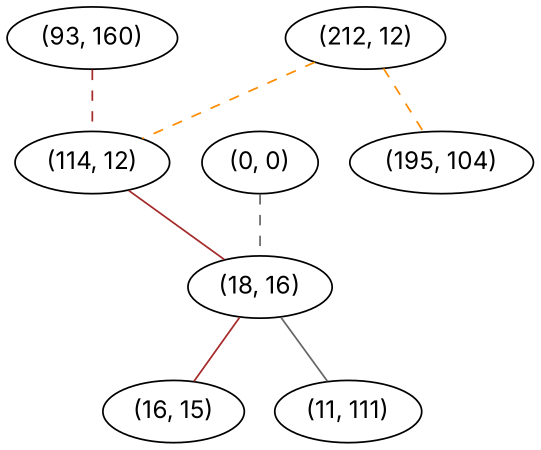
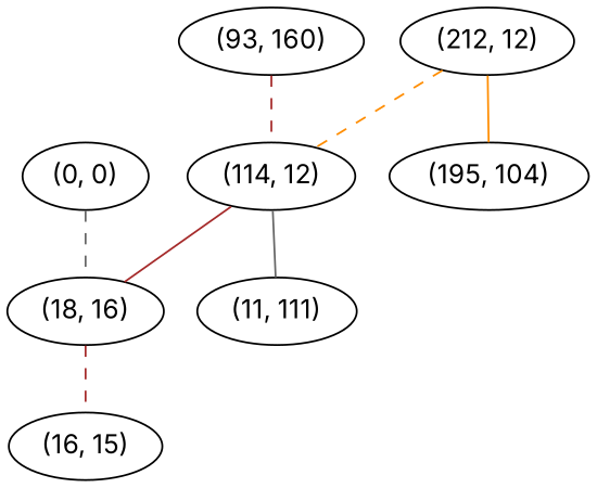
  graph {
    fontname=Inter
    node [fontname=Inter]
    edge [color=brown fontname=Inter style=dashed weight=1]
    n1 [label="(93, 160)"]
    "(114, 12)"
    "(18, 16)"
    "(212, 12)"
    "(195, 104)"
    "(16, 15)"
    "(11, 111)"
    "(0, 0)"
    n1 -- "(114, 12)"
    "(114, 12)" -- "(18, 16)" [style=solid]
-   "(18, 16)" -- "(16, 15)" [style=solid]
-   "(18, 16)" -- "(11, 111)" [color=gray40 style=solid]
+   "(18, 16)" -- "(16, 15)"
+   "(114, 12)" -- "(11, 111)" [color=gray40 style=solid]
    "(212, 12)" -- "(114, 12)" [color=darkorange]
-   "(212, 12)" -- "(195, 104)" [color=darkorange]
+   "(212, 12)" -- "(195, 104)" [color=darkorange style=solid]
    "(0, 0)" -- "(18, 16)" [color=gray40 weight=4]
  }
